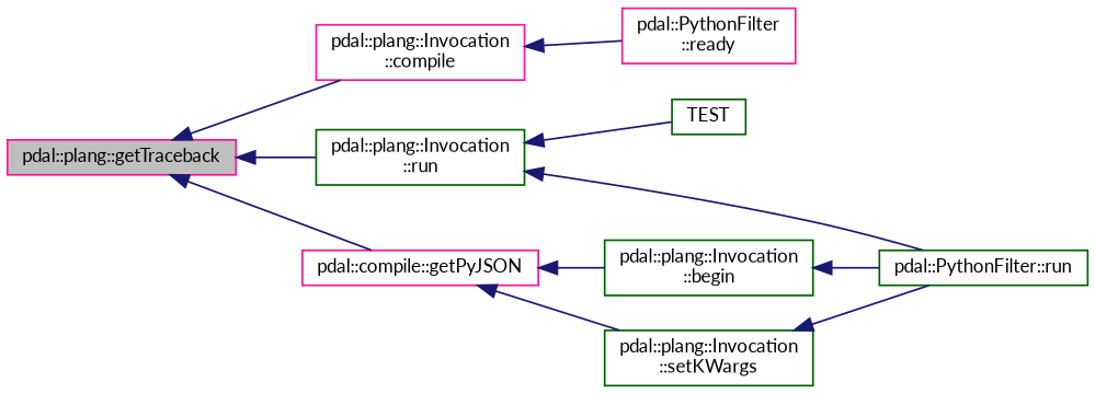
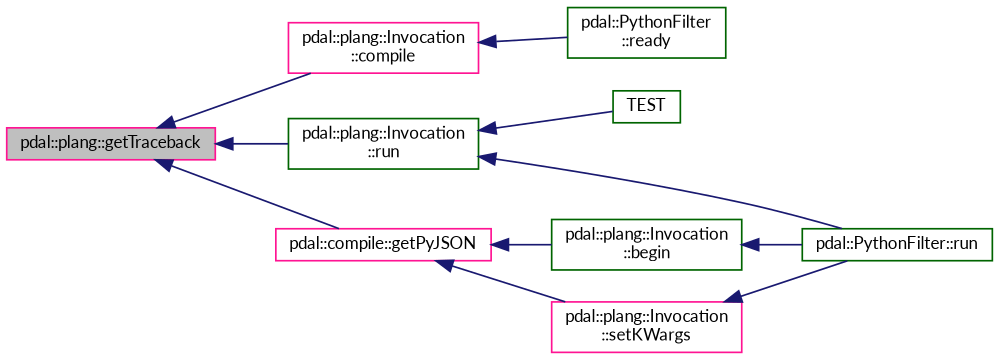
  digraph {
    fontname=Lato
    rankdir=LR
    node [color=darkgreen fillcolor=white fontname=Lato fontsize=10 shape=record style=filled]
    edge [color=midnightblue dir=back fontname=Lato fontsize=10 labelfontname=Helvetica labelfontsize=10 style=solid]
    n1 [color=deeppink fillcolor=grey75 fontcolor=black height=0.2 label="pdal::plang::getTraceback" width=0.4]
    n2 [color=deeppink height=0.2 label="pdal::plang::Invocation\l::compile" width=0.4]
    n3 [height=0.2 label="pdal::plang::Invocation\l::run" width=0.4]
    n4 [color=deeppink height=0.2 label="pdal::compile::getPyJSON" width=0.4]
-   n5 [color=deeppink height=0.2 label="pdal::PythonFilter\l::ready" width=0.4]
+   n5 [height=0.2 label="pdal::PythonFilter\l::ready" width=0.4]
    n6 [height=0.2 label=TEST width=0.4]
    n7 [height=0.2 label="pdal::PythonFilter::run" width=0.4]
    n8 [height=0.2 label="pdal::plang::Invocation\l::begin" width=0.4]
-   n9 [height=0.2 label="pdal::plang::Invocation\l::setKWargs" width=0.4]
+   n9 [color=deeppink height=0.2 label="pdal::plang::Invocation\l::setKWargs" width=0.4]
    n1 -> n2
    n1 -> n3
    n1 -> n4
    n2 -> n5
    n3 -> n6
    n3 -> n7
    n4 -> n8
    n4 -> n9
    n8 -> n7
    n9 -> n7
  }
